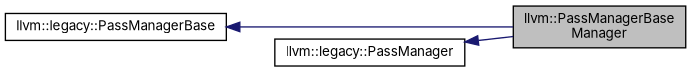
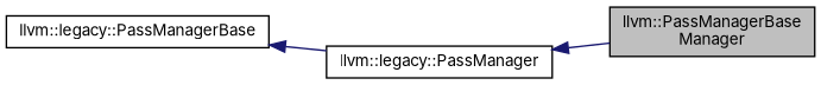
  digraph {
    fontname=Inter
    rankdir=LR
    node [color=black fontname=Inter fontsize=10 shape=record]
    edge [color=midnightblue dir=back fontname=Inter fontsize=10 labelfontname=Helvetica labelfontsize=10 style=solid]
    n1 [fillcolor=grey75 fontcolor=black height=0.2 label="llvm::PassManagerBase\lManager" style=filled width=0.4]
    n2 [height=0.2 label="llvm::legacy::PassManager" width=0.4]
    n3 [height=0.2 label="llvm::legacy::PassManagerBase" width=0.4]
    n2 -> n1
-   n3 -> n1
+   n3 -> n2
  }
